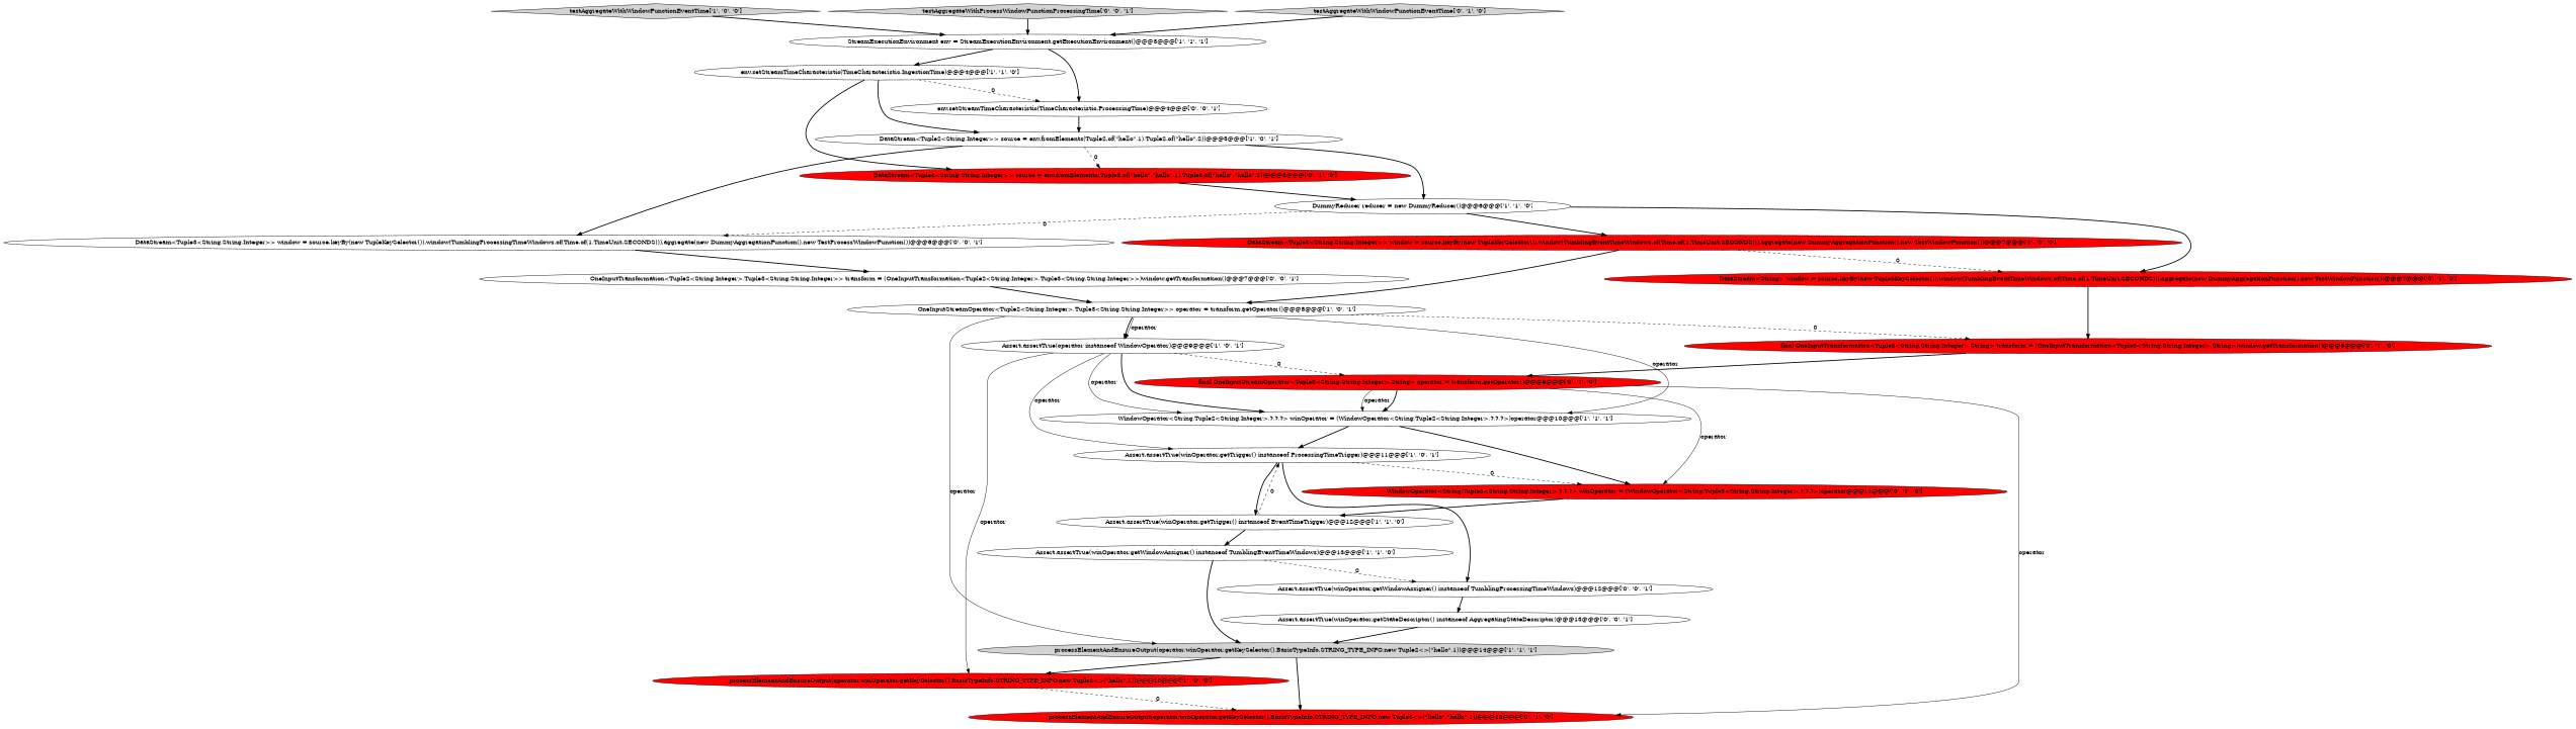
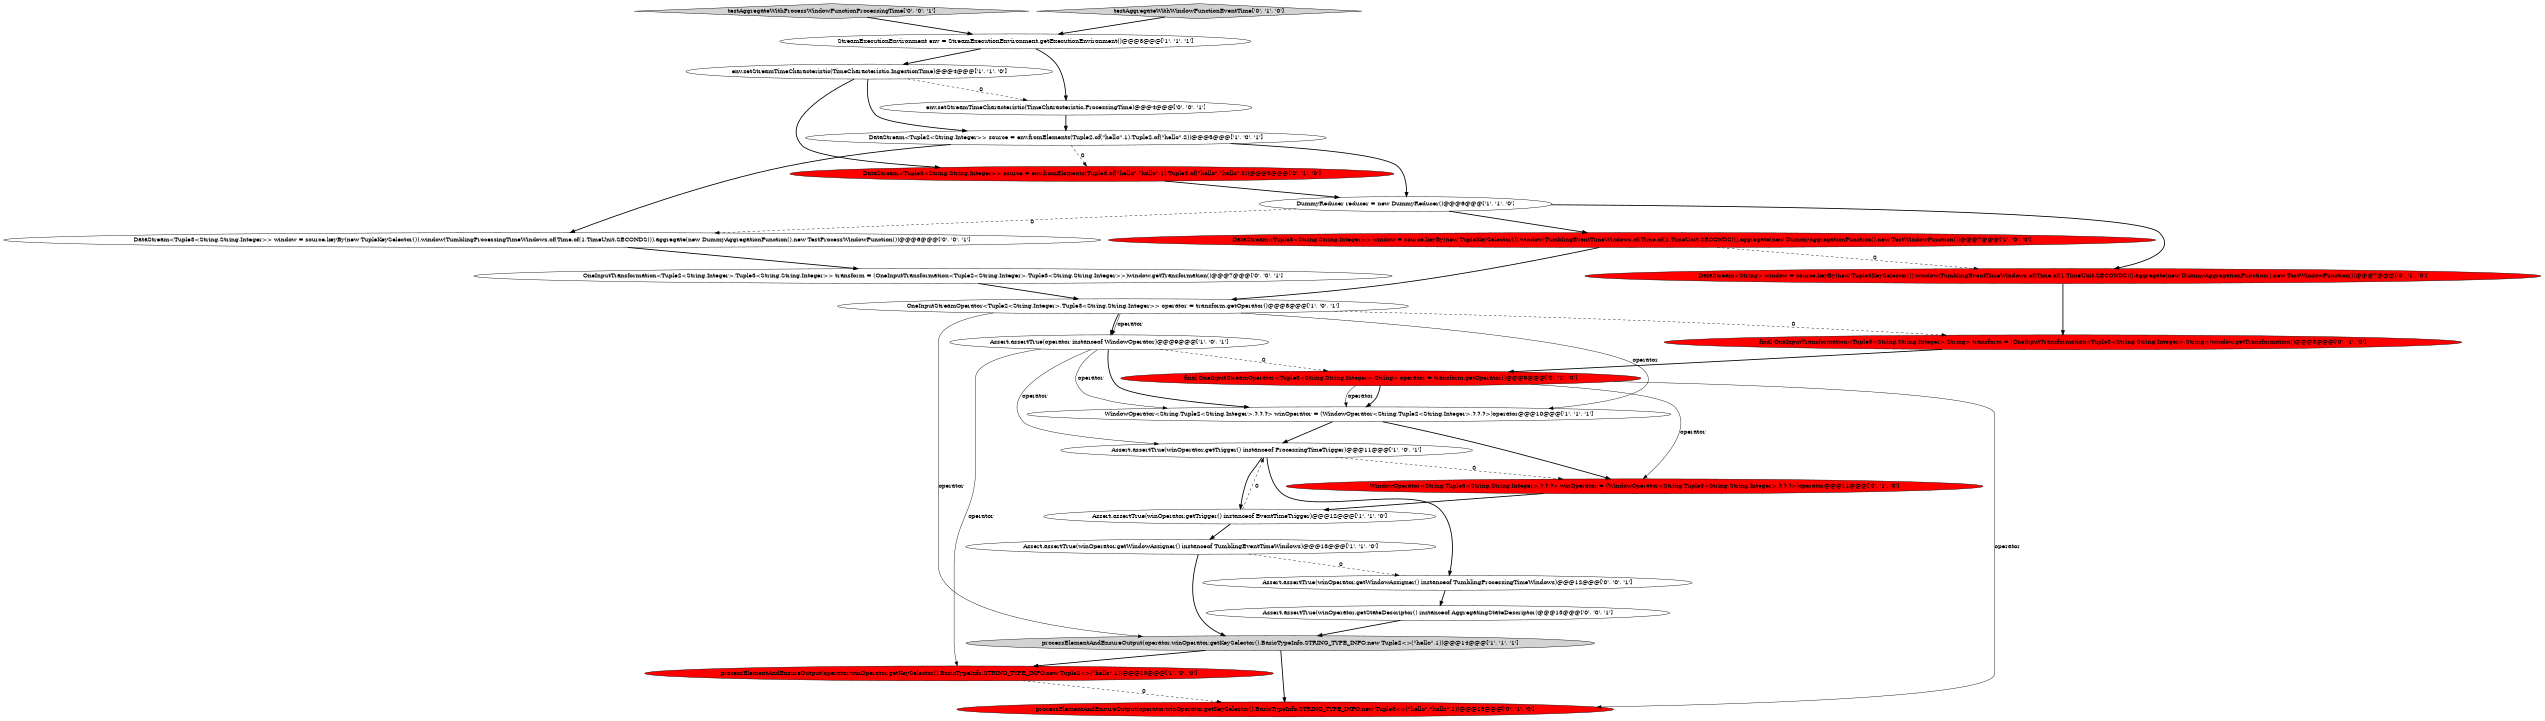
  digraph {
    node [fillcolor=white shape=ellipse style=filled]
    edge [style=bold]
    n1 [fillcolor=red label="DataStream<String> window = source.keyBy(new Tuple3KeySelector()).window(TumblingEventTimeWindows.of(Time.of(1,TimeUnit.SECONDS))).aggregate(new DummyAggregationFunction(),new TestWindowFunction())@@@7@@@['0', '1', '0']"]
    n2 [fillcolor=red label="final OneInputTransformation<Tuple3<String,String,Integer>,String> transform = (OneInputTransformation<Tuple3<String,String,Integer>,String>)window.getTransformation()@@@8@@@['0', '1', '0']"]
    n3 [label="Assert.assertTrue(winOperator.getTrigger() instanceof EventTimeTrigger)@@@12@@@['1', '1', '0']"]
    n4 [label="Assert.assertTrue(winOperator.getWindowAssigner() instanceof TumblingEventTimeWindows)@@@13@@@['1', '1', '0']"]
    n5 [label="Assert.assertTrue(winOperator.getTrigger() instanceof ProcessingTimeTrigger)@@@11@@@['1', '0', '1']"]
    n6 [fillcolor=red label="DataStream<Tuple3<String,String,Integer>> window = source.keyBy(new TupleKeySelector()).window(TumblingEventTimeWindows.of(Time.of(1,TimeUnit.SECONDS))).aggregate(new DummyAggregationFunction(),new TestWindowFunction())@@@7@@@['1', '0', '0']"]
    n7 [label="OneInputStreamOperator<Tuple2<String,Integer>,Tuple3<String,String,Integer>> operator = transform.getOperator()@@@8@@@['1', '0', '1']"]
    n8 [label="Assert.assertTrue(operator instanceof WindowOperator)@@@9@@@['1', '0', '1']"]
    n9 [label="WindowOperator<String,Tuple2<String,Integer>,?,?,?> winOperator = (WindowOperator<String,Tuple2<String,Integer>,?,?,?>)operator@@@10@@@['1', '1', '1']"]
    n10 [fillcolor=red label="processElementAndEnsureOutput(operator,winOperator.getKeySelector(),BasicTypeInfo.STRING_TYPE_INFO,new Tuple2<>(\"hello\",1))@@@15@@@['1', '0', '0']"]
    n11 [fillcolor=red label="final OneInputStreamOperator<Tuple3<String,String,Integer>,String> operator = transform.getOperator()@@@9@@@['0', '1', '0']"]
    n12 [fillcolor=lightgray label="processElementAndEnsureOutput(operator,winOperator.getKeySelector(),BasicTypeInfo.STRING_TYPE_INFO,new Tuple2<>(\"hello\",1))@@@14@@@['1', '1', '1']"]
    n13 [label="DummyReducer reducer = new DummyReducer()@@@6@@@['1', '1', '0']"]
    n14 [label="DataStream<Tuple3<String,String,Integer>> window = source.keyBy(new TupleKeySelector()).window(TumblingProcessingTimeWindows.of(Time.of(1,TimeUnit.SECONDS))).aggregate(new DummyAggregationFunction(),new TestProcessWindowFunction())@@@6@@@['0', '0', '1']"]
-   n15 [fillcolor=lightgray label="testAggregateWithWindowFunctionEventTime['1', '0', '0']" shape=diamond]
    n16 [label="StreamExecutionEnvironment env = StreamExecutionEnvironment.getExecutionEnvironment()@@@3@@@['1', '1', '1']"]
    n17 [fillcolor=red label="processElementAndEnsureOutput(operator,winOperator.getKeySelector(),BasicTypeInfo.STRING_TYPE_INFO,new Tuple3<>(\"hello\",\"hallo\",1))@@@15@@@['0', '1', '0']"]
    n18 [fillcolor=red label="WindowOperator<String,Tuple3<String,String,Integer>,?,?,?> winOperator = (WindowOperator<String,Tuple3<String,String,Integer>,?,?,?>)operator@@@11@@@['0', '1', '0']"]
    n19 [label="OneInputTransformation<Tuple2<String,Integer>,Tuple3<String,String,Integer>> transform = (OneInputTransformation<Tuple2<String,Integer>,Tuple3<String,String,Integer>>)window.getTransformation()@@@7@@@['0', '0', '1']"]
    n20 [label="Assert.assertTrue(winOperator.getStateDescriptor() instanceof AggregatingStateDescriptor)@@@13@@@['0', '0', '1']"]
    n21 [label="env.setStreamTimeCharacteristic(TimeCharacteristic.IngestionTime)@@@4@@@['1', '1', '0']"]
    n22 [fillcolor=red label="DataStream<Tuple3<String,String,Integer>> source = env.fromElements(Tuple3.of(\"hello\",\"hallo\",1),Tuple3.of(\"hello\",\"hallo\",2))@@@5@@@['0', '1', '0']"]
    n23 [label="DataStream<Tuple2<String,Integer>> source = env.fromElements(Tuple2.of(\"hello\",1),Tuple2.of(\"hello\",2))@@@5@@@['1', '0', '1']"]
    n24 [label="env.setStreamTimeCharacteristic(TimeCharacteristic.ProcessingTime)@@@4@@@['0', '0', '1']"]
    n25 [label="Assert.assertTrue(winOperator.getWindowAssigner() instanceof TumblingProcessingTimeWindows)@@@12@@@['0', '0', '1']"]
    n26 [fillcolor=lightgray label="testAggregateWithProcessWindowFunctionProcessingTime['0', '0', '1']" shape=diamond]
    n27 [fillcolor=lightgray label="testAggregateWithWindowFunctionEventTime['0', '1', '0']" shape=diamond]
    n1 -> n2
    n2 -> n11
    n3 -> n4
    n3 -> n5 [label=0 style=dashed]
    n4 -> n12
    n4 -> n25 [label=0 style=dashed]
    n5 -> n3
    n5 -> n18 [label=0 style=dashed]
    n5 -> n25
    n6 -> n1 [label=0 style=dashed]
    n6 -> n7
    n7 -> n2 [label=0 style=dashed]
    n7 -> n8
    n7 -> n8 [label=operator style=solid]
    n7 -> n9 [label=operator style=solid]
    n7 -> n12 [label=operator style=solid]
    n8 -> n5 [label=operator style=solid]
    n8 -> n9 [label=operator style=solid]
    n8 -> n9
    n8 -> n10 [label=operator style=solid]
    n8 -> n11 [label=0 style=dashed]
    n9 -> n5
    n9 -> n18
    n10 -> n17 [label=0 style=dashed]
    n11 -> n9
    n11 -> n9 [label=operator style=solid]
    n11 -> n17 [label=operator style=solid]
    n11 -> n18 [label=operator style=solid]
    n12 -> n10
    n12 -> n17
    n13 -> n1
    n13 -> n6
    n13 -> n14 [label=0 style=dashed]
    n14 -> n19
-   n15 -> n16
    n16 -> n21
    n16 -> n24
    n18 -> n3
    n19 -> n7
    n20 -> n12
    n21 -> n22
    n21 -> n23
    n21 -> n24 [label=0 style=dashed]
    n22 -> n13
    n23 -> n13
    n23 -> n14
    n23 -> n22 [label=0 style=dashed]
    n24 -> n23
    n25 -> n20
    n26 -> n16
    n27 -> n16
  }
